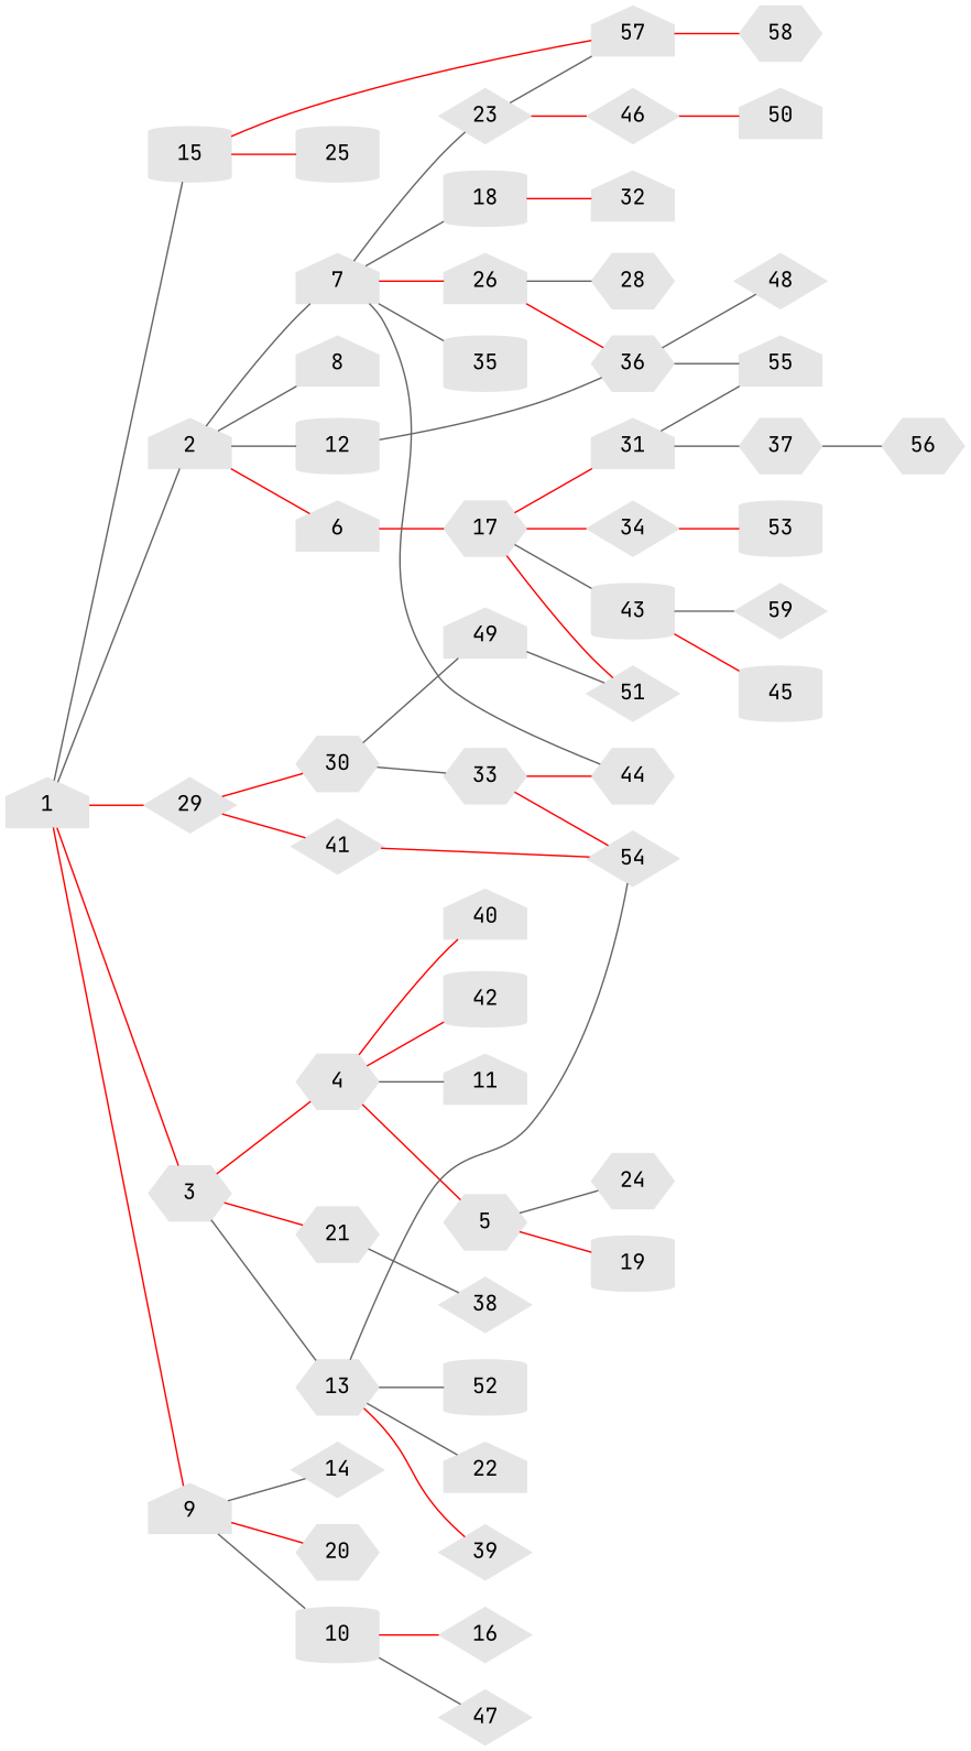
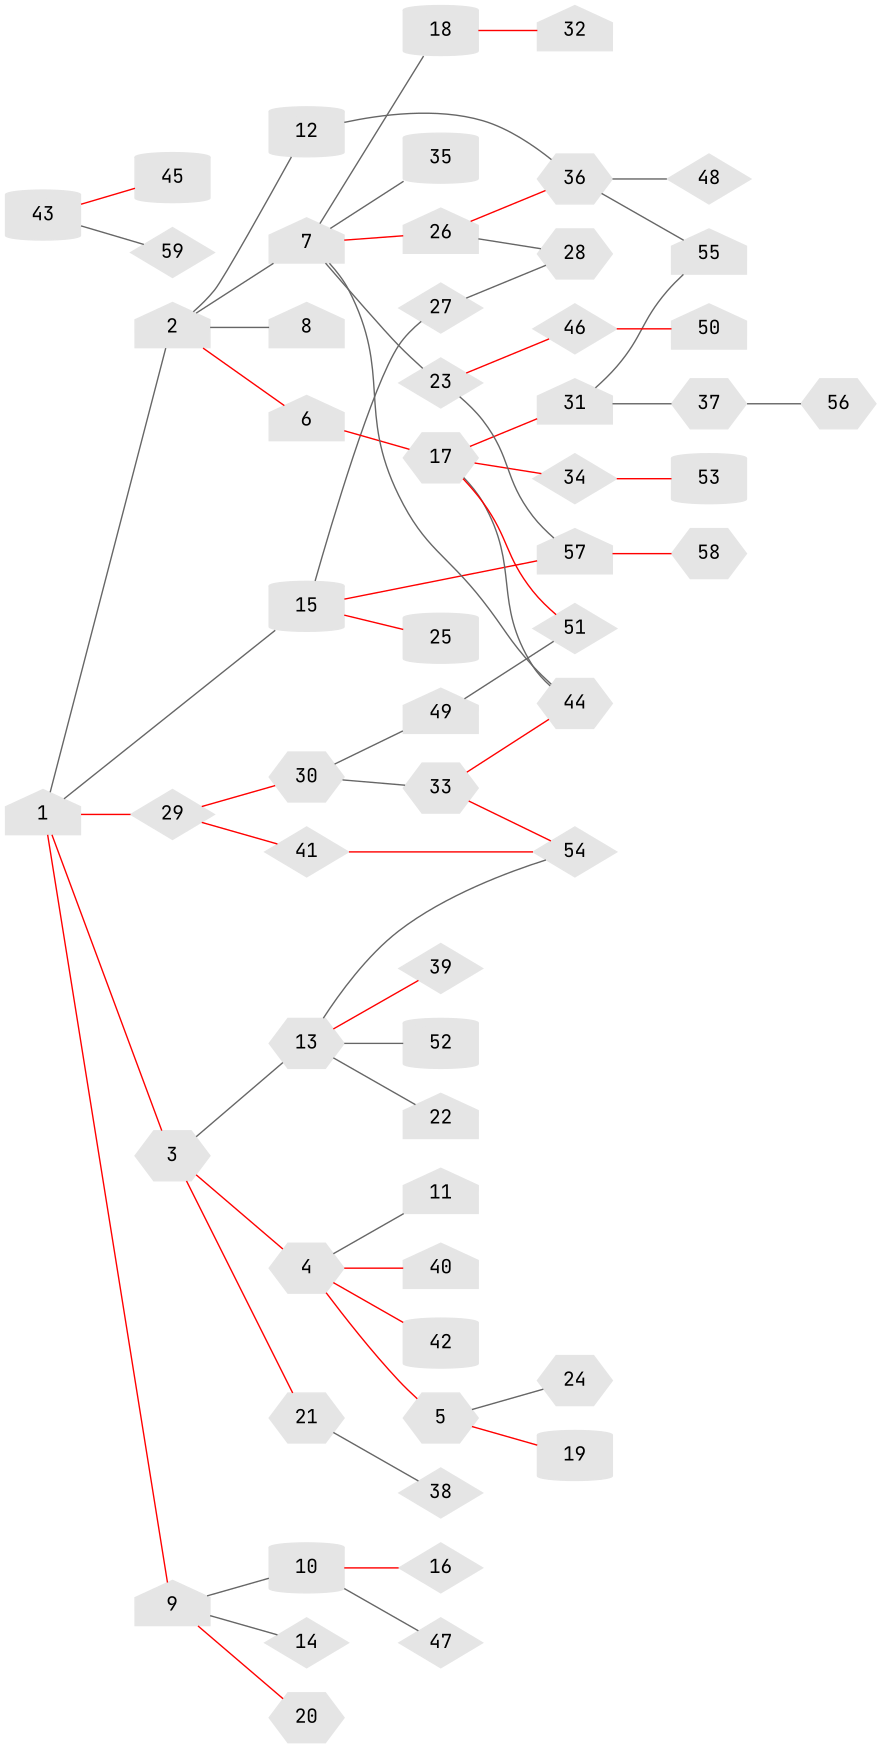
  graph {
    fontname="JetBrains Mono"
    rankdir=LR
    node [color=gray90 fontname="JetBrains Mono" shape=house style=filled]
    edge [color=gray40 fontname="JetBrains Mono"]
    1
    2
    3 [shape=hexagon]
    9
    15 [shape=cylinder]
    29 [shape=diamond]
    6
    7
    8
    12 [shape=cylinder]
    4 [shape=hexagon]
    13 [shape=hexagon]
    21 [shape=hexagon]
    10 [shape=cylinder]
    14 [shape=diamond]
    20 [shape=hexagon]
    25 [shape=cylinder]
+   27 [shape=diamond]
    57
    30 [shape=hexagon]
    41 [shape=diamond]
    17 [shape=hexagon]
    18 [shape=cylinder]
    23 [shape=diamond]
    26
    35 [shape=cylinder]
    44 [shape=hexagon]
    36 [shape=hexagon]
    5 [shape=hexagon]
    11
    40
    42 [shape=cylinder]
    22
    39 [shape=diamond]
    52 [shape=cylinder]
    54 [shape=diamond]
    38 [shape=diamond]
    19 [shape=cylinder]
    24 [shape=hexagon]
    31
    34 [shape=diamond]
    43 [shape=cylinder]
    51 [shape=diamond]
    32
    46 [shape=diamond]
    28 [shape=hexagon]
    16 [shape=diamond]
    47 [shape=diamond]
    55
    48 [shape=diamond]
    58 [shape=hexagon]
    37 [shape=hexagon]
    53 [shape=cylinder]
    45 [shape=cylinder]
    59 [shape=diamond]
    50
    33 [shape=hexagon]
    49
    56 [shape=hexagon]
    1 -- 2
    1 -- 3 [color=red]
    1 -- 9 [color=red]
    1 -- 15
    1 -- 29 [color=red]
    2 -- 6 [color=red]
    2 -- 7
    2 -- 8
    2 -- 12
    3 -- 4 [color=red]
    3 -- 13
    3 -- 21 [color=red]
    9 -- 10
    9 -- 14
    9 -- 20 [color=red]
    15 -- 25 [color=red]
+   15 -- 27
    15 -- 57 [color=red]
    29 -- 30 [color=red]
    29 -- 41 [color=red]
    6 -- 17 [color=red]
    7 -- 18
    7 -- 23
    7 -- 26 [color=red]
    7 -- 35
    7 -- 44
    12 -- 36
    4 -- 5 [color=red]
    4 -- 11
    4 -- 40 [color=red]
    4 -- 42 [color=red]
    13 -- 22
    13 -- 39 [color=red]
    13 -- 52
    13 -- 54
    21 -- 38
    10 -- 16 [color=red]
    10 -- 47
+   27 -- 28
    57 -- 58 [color=red]
    30 -- 33
    30 -- 49
    41 -- 54 [color=red]
    17 -- 31 [color=red]
    17 -- 34 [color=red]
-   17 -- 43
+   17 -- 44
    17 -- 51 [color=red]
    18 -- 32 [color=red]
    23 -- 57
    23 -- 46 [color=red]
    26 -- 36 [color=red]
    26 -- 28
    36 -- 55
    36 -- 48
    5 -- 19 [color=red]
    5 -- 24
    31 -- 55
    31 -- 37
    34 -- 53 [color=red]
    43 -- 45 [color=red]
    43 -- 59
    46 -- 50 [color=red]
    37 -- 56
    33 -- 44 [color=red]
    33 -- 54 [color=red]
    49 -- 51
  }
